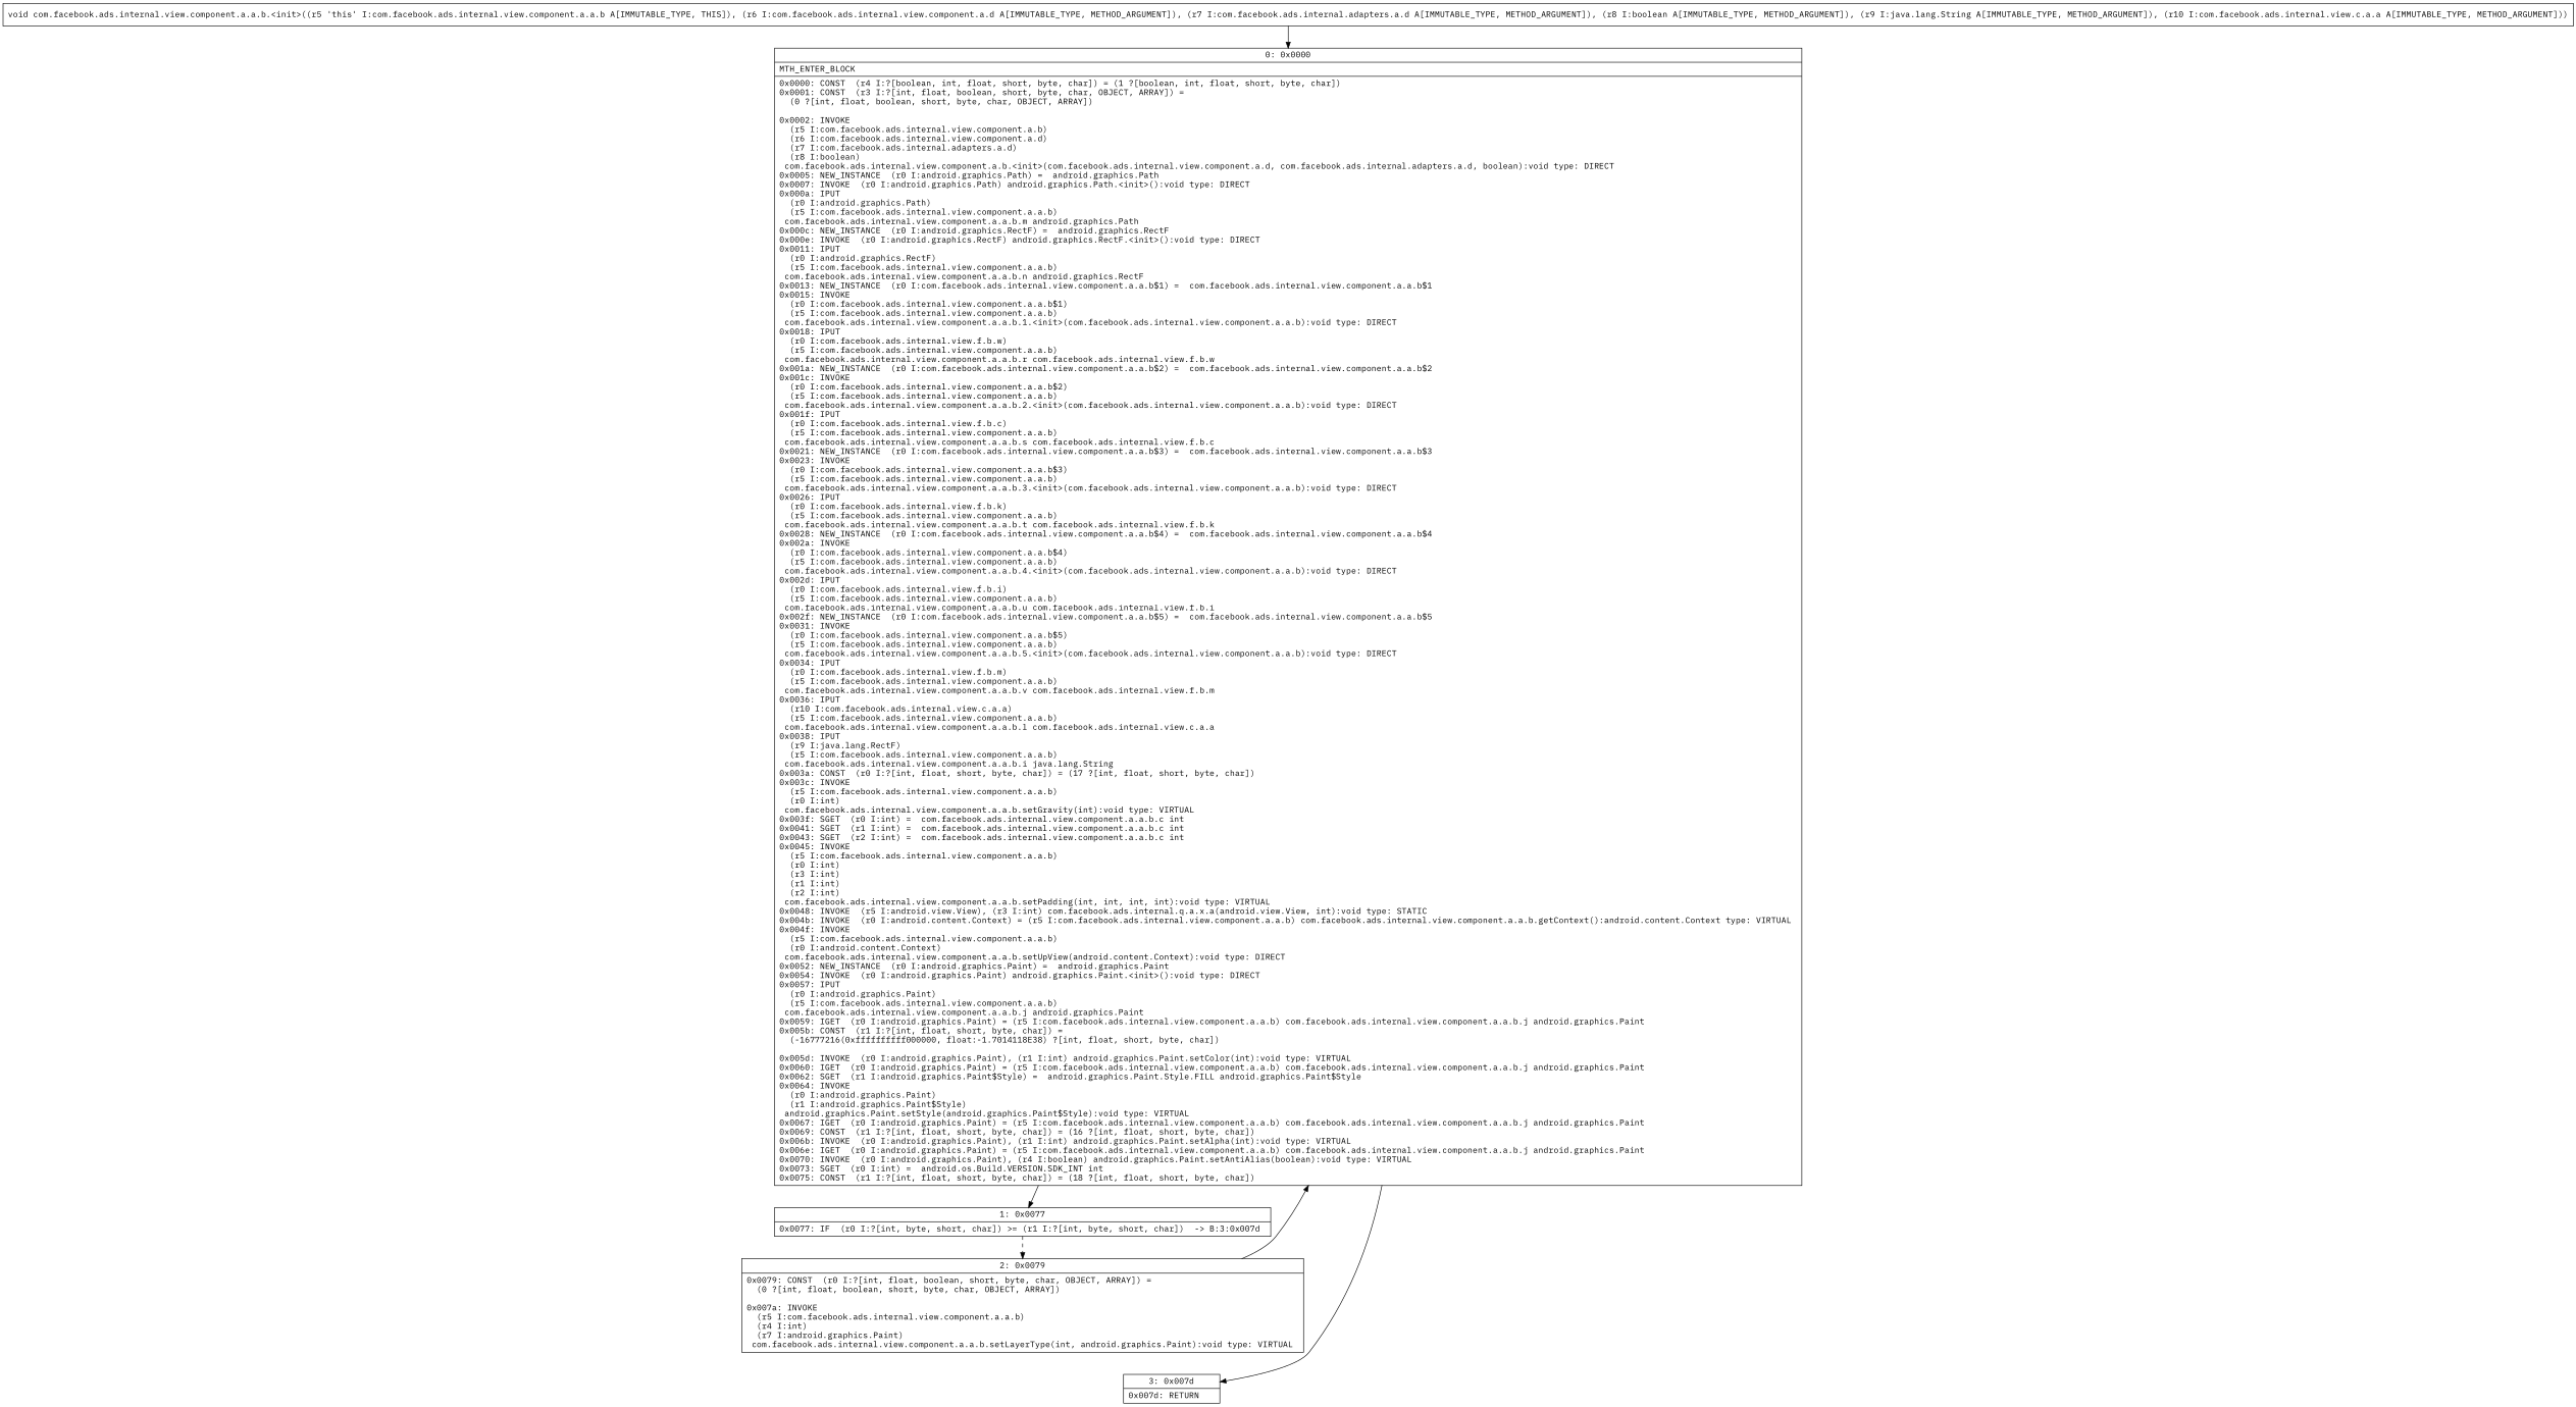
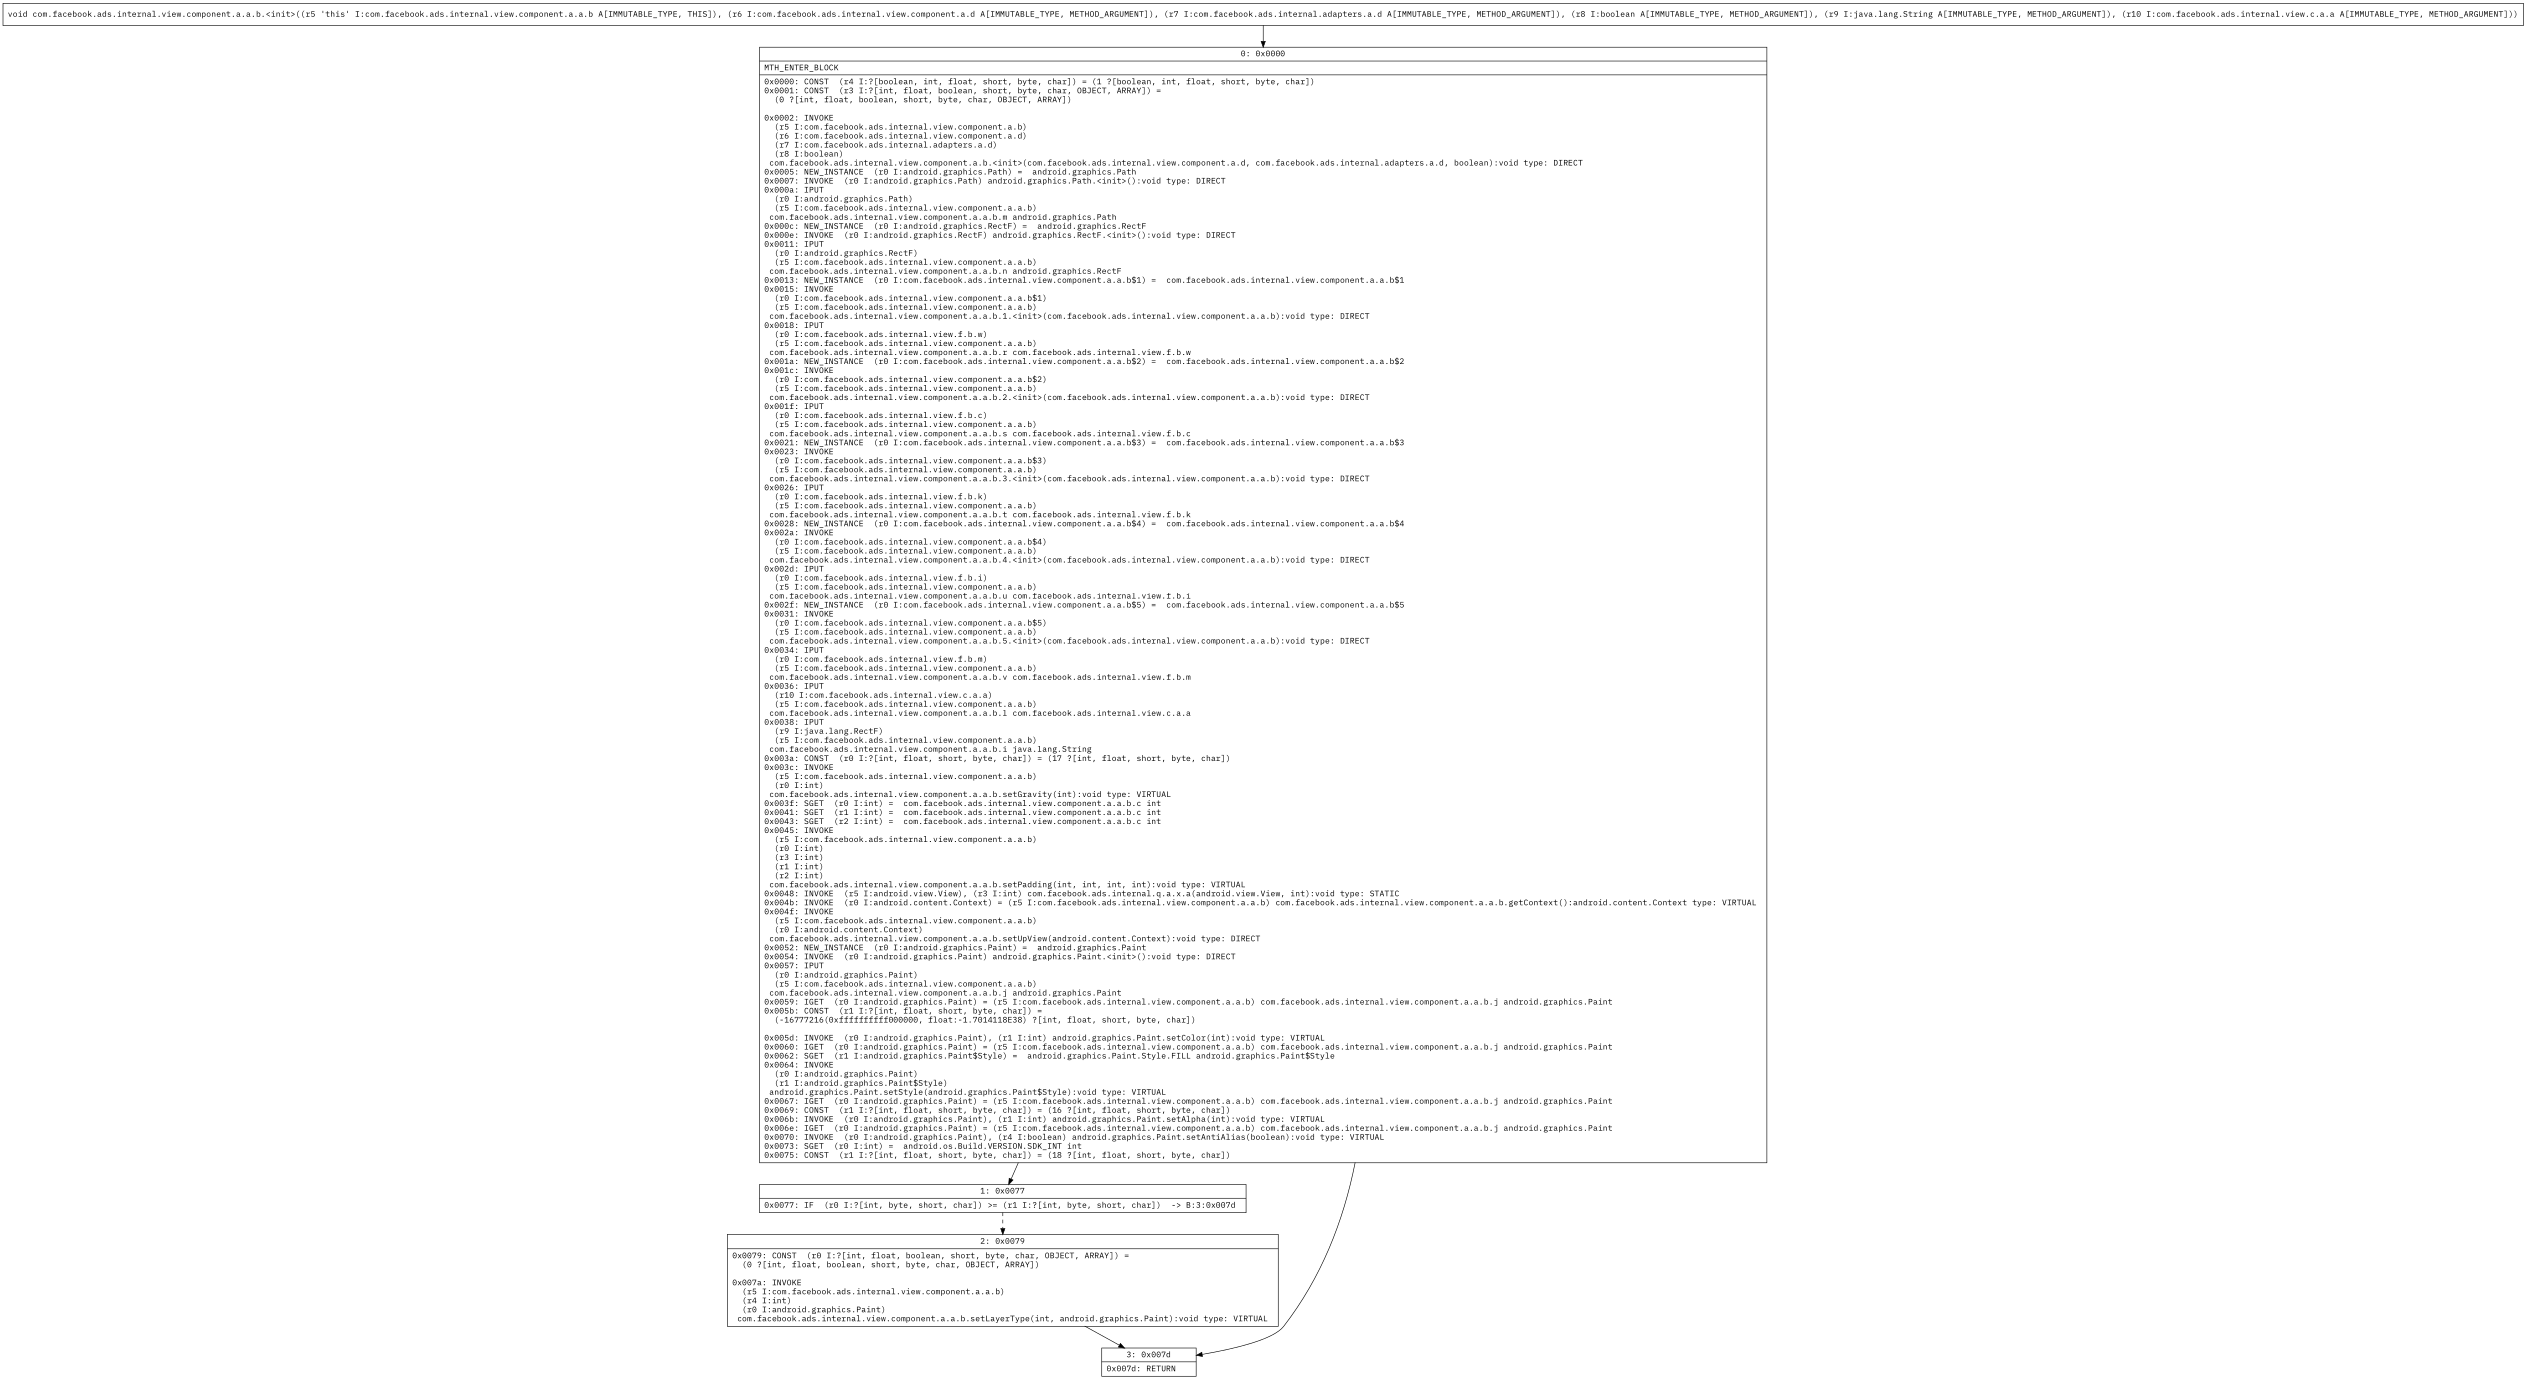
  digraph {
    fontname="IBM Plex Mono"
    node [fontname="IBM Plex Mono" shape=record]
    edge [fontname="IBM Plex Mono"]
    n1 [label="{0\:\ 0x0000|MTH_ENTER_BLOCK\l|0x0000: CONST  (r4 I:?[boolean, int, float, short, byte, char]) = (1 ?[boolean, int, float, short, byte, char]) \l0x0001: CONST  (r3 I:?[int, float, boolean, short, byte, char, OBJECT, ARRAY]) = \l  (0 ?[int, float, boolean, short, byte, char, OBJECT, ARRAY])\l \l0x0002: INVOKE  \l  (r5 I:com.facebook.ads.internal.view.component.a.b)\l  (r6 I:com.facebook.ads.internal.view.component.a.d)\l  (r7 I:com.facebook.ads.internal.adapters.a.d)\l  (r8 I:boolean)\l com.facebook.ads.internal.view.component.a.b.\<init\>(com.facebook.ads.internal.view.component.a.d, com.facebook.ads.internal.adapters.a.d, boolean):void type: DIRECT \l0x0005: NEW_INSTANCE  (r0 I:android.graphics.Path) =  android.graphics.Path \l0x0007: INVOKE  (r0 I:android.graphics.Path) android.graphics.Path.\<init\>():void type: DIRECT \l0x000a: IPUT  \l  (r0 I:android.graphics.Path)\l  (r5 I:com.facebook.ads.internal.view.component.a.a.b)\l com.facebook.ads.internal.view.component.a.a.b.m android.graphics.Path \l0x000c: NEW_INSTANCE  (r0 I:android.graphics.RectF) =  android.graphics.RectF \l0x000e: INVOKE  (r0 I:android.graphics.RectF) android.graphics.RectF.\<init\>():void type: DIRECT \l0x0011: IPUT  \l  (r0 I:android.graphics.RectF)\l  (r5 I:com.facebook.ads.internal.view.component.a.a.b)\l com.facebook.ads.internal.view.component.a.a.b.n android.graphics.RectF \l0x0013: NEW_INSTANCE  (r0 I:com.facebook.ads.internal.view.component.a.a.b$1) =  com.facebook.ads.internal.view.component.a.a.b$1 \l0x0015: INVOKE  \l  (r0 I:com.facebook.ads.internal.view.component.a.a.b$1)\l  (r5 I:com.facebook.ads.internal.view.component.a.a.b)\l com.facebook.ads.internal.view.component.a.a.b.1.\<init\>(com.facebook.ads.internal.view.component.a.a.b):void type: DIRECT \l0x0018: IPUT  \l  (r0 I:com.facebook.ads.internal.view.f.b.w)\l  (r5 I:com.facebook.ads.internal.view.component.a.a.b)\l com.facebook.ads.internal.view.component.a.a.b.r com.facebook.ads.internal.view.f.b.w \l0x001a: NEW_INSTANCE  (r0 I:com.facebook.ads.internal.view.component.a.a.b$2) =  com.facebook.ads.internal.view.component.a.a.b$2 \l0x001c: INVOKE  \l  (r0 I:com.facebook.ads.internal.view.component.a.a.b$2)\l  (r5 I:com.facebook.ads.internal.view.component.a.a.b)\l com.facebook.ads.internal.view.component.a.a.b.2.\<init\>(com.facebook.ads.internal.view.component.a.a.b):void type: DIRECT \l0x001f: IPUT  \l  (r0 I:com.facebook.ads.internal.view.f.b.c)\l  (r5 I:com.facebook.ads.internal.view.component.a.a.b)\l com.facebook.ads.internal.view.component.a.a.b.s com.facebook.ads.internal.view.f.b.c \l0x0021: NEW_INSTANCE  (r0 I:com.facebook.ads.internal.view.component.a.a.b$3) =  com.facebook.ads.internal.view.component.a.a.b$3 \l0x0023: INVOKE  \l  (r0 I:com.facebook.ads.internal.view.component.a.a.b$3)\l  (r5 I:com.facebook.ads.internal.view.component.a.a.b)\l com.facebook.ads.internal.view.component.a.a.b.3.\<init\>(com.facebook.ads.internal.view.component.a.a.b):void type: DIRECT \l0x0026: IPUT  \l  (r0 I:com.facebook.ads.internal.view.f.b.k)\l  (r5 I:com.facebook.ads.internal.view.component.a.a.b)\l com.facebook.ads.internal.view.component.a.a.b.t com.facebook.ads.internal.view.f.b.k \l0x0028: NEW_INSTANCE  (r0 I:com.facebook.ads.internal.view.component.a.a.b$4) =  com.facebook.ads.internal.view.component.a.a.b$4 \l0x002a: INVOKE  \l  (r0 I:com.facebook.ads.internal.view.component.a.a.b$4)\l  (r5 I:com.facebook.ads.internal.view.component.a.a.b)\l com.facebook.ads.internal.view.component.a.a.b.4.\<init\>(com.facebook.ads.internal.view.component.a.a.b):void type: DIRECT \l0x002d: IPUT  \l  (r0 I:com.facebook.ads.internal.view.f.b.i)\l  (r5 I:com.facebook.ads.internal.view.component.a.a.b)\l com.facebook.ads.internal.view.component.a.a.b.u com.facebook.ads.internal.view.f.b.i \l0x002f: NEW_INSTANCE  (r0 I:com.facebook.ads.internal.view.component.a.a.b$5) =  com.facebook.ads.internal.view.component.a.a.b$5 \l0x0031: INVOKE  \l  (r0 I:com.facebook.ads.internal.view.component.a.a.b$5)\l  (r5 I:com.facebook.ads.internal.view.component.a.a.b)\l com.facebook.ads.internal.view.component.a.a.b.5.\<init\>(com.facebook.ads.internal.view.component.a.a.b):void type: DIRECT \l0x0034: IPUT  \l  (r0 I:com.facebook.ads.internal.view.f.b.m)\l  (r5 I:com.facebook.ads.internal.view.component.a.a.b)\l com.facebook.ads.internal.view.component.a.a.b.v com.facebook.ads.internal.view.f.b.m \l0x0036: IPUT  \l  (r10 I:com.facebook.ads.internal.view.c.a.a)\l  (r5 I:com.facebook.ads.internal.view.component.a.a.b)\l com.facebook.ads.internal.view.component.a.a.b.l com.facebook.ads.internal.view.c.a.a \l0x0038: IPUT  \l  (r9 I:java.lang.RectF)\l  (r5 I:com.facebook.ads.internal.view.component.a.a.b)\l com.facebook.ads.internal.view.component.a.a.b.i java.lang.String \l0x003a: CONST  (r0 I:?[int, float, short, byte, char]) = (17 ?[int, float, short, byte, char]) \l0x003c: INVOKE  \l  (r5 I:com.facebook.ads.internal.view.component.a.a.b)\l  (r0 I:int)\l com.facebook.ads.internal.view.component.a.a.b.setGravity(int):void type: VIRTUAL \l0x003f: SGET  (r0 I:int) =  com.facebook.ads.internal.view.component.a.a.b.c int \l0x0041: SGET  (r1 I:int) =  com.facebook.ads.internal.view.component.a.a.b.c int \l0x0043: SGET  (r2 I:int) =  com.facebook.ads.internal.view.component.a.a.b.c int \l0x0045: INVOKE  \l  (r5 I:com.facebook.ads.internal.view.component.a.a.b)\l  (r0 I:int)\l  (r3 I:int)\l  (r1 I:int)\l  (r2 I:int)\l com.facebook.ads.internal.view.component.a.a.b.setPadding(int, int, int, int):void type: VIRTUAL \l0x0048: INVOKE  (r5 I:android.view.View), (r3 I:int) com.facebook.ads.internal.q.a.x.a(android.view.View, int):void type: STATIC \l0x004b: INVOKE  (r0 I:android.content.Context) = (r5 I:com.facebook.ads.internal.view.component.a.a.b) com.facebook.ads.internal.view.component.a.a.b.getContext():android.content.Context type: VIRTUAL \l0x004f: INVOKE  \l  (r5 I:com.facebook.ads.internal.view.component.a.a.b)\l  (r0 I:android.content.Context)\l com.facebook.ads.internal.view.component.a.a.b.setUpView(android.content.Context):void type: DIRECT \l0x0052: NEW_INSTANCE  (r0 I:android.graphics.Paint) =  android.graphics.Paint \l0x0054: INVOKE  (r0 I:android.graphics.Paint) android.graphics.Paint.\<init\>():void type: DIRECT \l0x0057: IPUT  \l  (r0 I:android.graphics.Paint)\l  (r5 I:com.facebook.ads.internal.view.component.a.a.b)\l com.facebook.ads.internal.view.component.a.a.b.j android.graphics.Paint \l0x0059: IGET  (r0 I:android.graphics.Paint) = (r5 I:com.facebook.ads.internal.view.component.a.a.b) com.facebook.ads.internal.view.component.a.a.b.j android.graphics.Paint \l0x005b: CONST  (r1 I:?[int, float, short, byte, char]) = \l  (\-16777216(0xffffffffff000000, float:\-1.7014118E38) ?[int, float, short, byte, char])\l \l0x005d: INVOKE  (r0 I:android.graphics.Paint), (r1 I:int) android.graphics.Paint.setColor(int):void type: VIRTUAL \l0x0060: IGET  (r0 I:android.graphics.Paint) = (r5 I:com.facebook.ads.internal.view.component.a.a.b) com.facebook.ads.internal.view.component.a.a.b.j android.graphics.Paint \l0x0062: SGET  (r1 I:android.graphics.Paint$Style) =  android.graphics.Paint.Style.FILL android.graphics.Paint$Style \l0x0064: INVOKE  \l  (r0 I:android.graphics.Paint)\l  (r1 I:android.graphics.Paint$Style)\l android.graphics.Paint.setStyle(android.graphics.Paint$Style):void type: VIRTUAL \l0x0067: IGET  (r0 I:android.graphics.Paint) = (r5 I:com.facebook.ads.internal.view.component.a.a.b) com.facebook.ads.internal.view.component.a.a.b.j android.graphics.Paint \l0x0069: CONST  (r1 I:?[int, float, short, byte, char]) = (16 ?[int, float, short, byte, char]) \l0x006b: INVOKE  (r0 I:android.graphics.Paint), (r1 I:int) android.graphics.Paint.setAlpha(int):void type: VIRTUAL \l0x006e: IGET  (r0 I:android.graphics.Paint) = (r5 I:com.facebook.ads.internal.view.component.a.a.b) com.facebook.ads.internal.view.component.a.a.b.j android.graphics.Paint \l0x0070: INVOKE  (r0 I:android.graphics.Paint), (r4 I:boolean) android.graphics.Paint.setAntiAlias(boolean):void type: VIRTUAL \l0x0073: SGET  (r0 I:int) =  android.os.Build.VERSION.SDK_INT int \l0x0075: CONST  (r1 I:?[int, float, short, byte, char]) = (18 ?[int, float, short, byte, char]) \l}"]
    n2 [label="{1\:\ 0x0077|0x0077: IF  (r0 I:?[int, byte, short, char]) \>= (r1 I:?[int, byte, short, char])  \-\> B:3:0x007d \l}"]
    n3 [label="{3\:\ 0x007d|0x007d: RETURN   \l}"]
-   n4 [label="{2\:\ 0x0079|0x0079: CONST  (r0 I:?[int, float, boolean, short, byte, char, OBJECT, ARRAY]) = \l  (0 ?[int, float, boolean, short, byte, char, OBJECT, ARRAY])\l \l0x007a: INVOKE  \l  (r5 I:com.facebook.ads.internal.view.component.a.a.b)\l  (r4 I:int)\l  (r7 I:android.graphics.Paint)\l com.facebook.ads.internal.view.component.a.a.b.setLayerType(int, android.graphics.Paint):void type: VIRTUAL \l}"]
+   n4 [label="{2\:\ 0x0079|0x0079: CONST  (r0 I:?[int, float, boolean, short, byte, char, OBJECT, ARRAY]) = \l  (0 ?[int, float, boolean, short, byte, char, OBJECT, ARRAY])\l \l0x007a: INVOKE  \l  (r5 I:com.facebook.ads.internal.view.component.a.a.b)\l  (r4 I:int)\l  (r0 I:android.graphics.Paint)\l com.facebook.ads.internal.view.component.a.a.b.setLayerType(int, android.graphics.Paint):void type: VIRTUAL \l}"]
    n5 [label="{void com.facebook.ads.internal.view.component.a.a.b.\<init\>((r5 'this' I:com.facebook.ads.internal.view.component.a.a.b A[IMMUTABLE_TYPE, THIS]), (r6 I:com.facebook.ads.internal.view.component.a.d A[IMMUTABLE_TYPE, METHOD_ARGUMENT]), (r7 I:com.facebook.ads.internal.adapters.a.d A[IMMUTABLE_TYPE, METHOD_ARGUMENT]), (r8 I:boolean A[IMMUTABLE_TYPE, METHOD_ARGUMENT]), (r9 I:java.lang.String A[IMMUTABLE_TYPE, METHOD_ARGUMENT]), (r10 I:com.facebook.ads.internal.view.c.a.a A[IMMUTABLE_TYPE, METHOD_ARGUMENT])) }"]
    n1 -> n2
    n1 -> n3
    n2 -> n4 [style=dashed]
-   n4 -> n1
+   n4 -> n3
    n5 -> n1
  }
